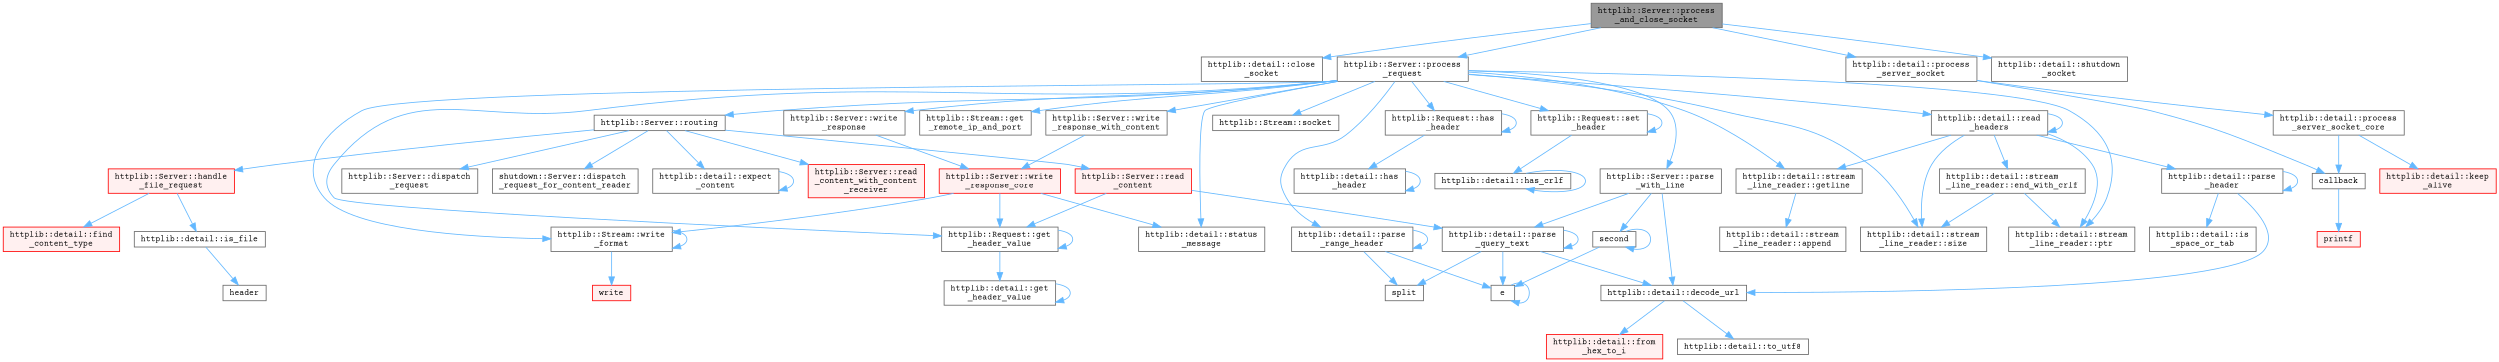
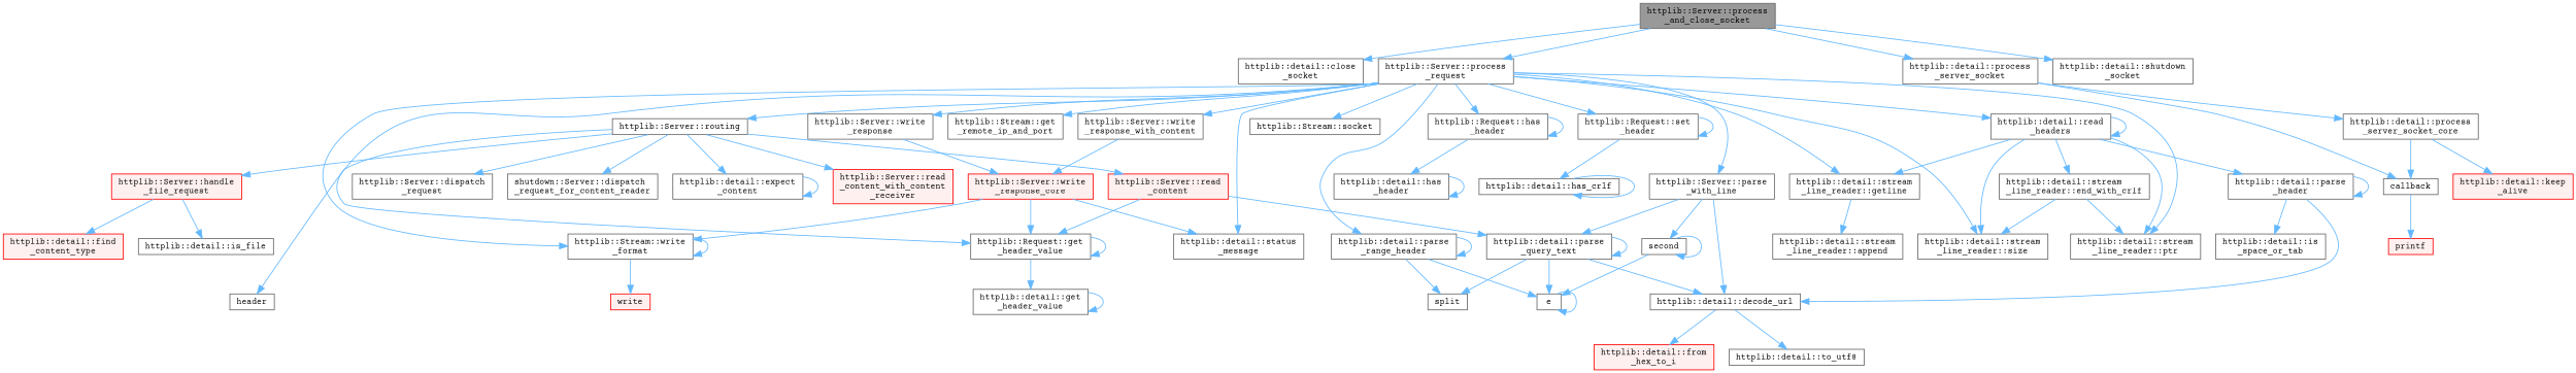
  digraph {
    fontname="Courier Prime"
    rankdir=TB
    node [color=grey40 fillcolor=white fontname="Courier Prime" fontsize=10 shape=box style=filled]
    edge [color=steelblue1 fontname="Courier Prime" fontsize=10 labelfontname=Helvetica labelfontsize=10 style=solid]
    n1 [color=gray40 fillcolor=grey60 fontcolor=black height=0.2 label="httplib::Server::process\l_and_close_socket" width=0.4]
    n2 [height=0.2 label="httplib::detail::close\l_socket" width=0.4]
    n3 [height=0.2 label="httplib::Server::process\l_request" width=0.4]
    n4 [height=0.2 label="httplib::detail::process\l_server_socket" width=0.4]
    n5 [height=0.2 label="httplib::detail::shutdown\l_socket" width=0.4]
    n6 [height=0.2 label="httplib::Request::get\l_header_value" width=0.4]
    n7 [height=0.2 label="httplib::Stream::get\l_remote_ip_and_port" width=0.4]
    n8 [height=0.2 label="httplib::detail::stream\l_line_reader::getline" width=0.4]
    n9 [height=0.2 label="httplib::Request::has\l_header" width=0.4]
    n10 [height=0.2 label="httplib::detail::parse\l_range_header" width=0.4]
    n11 [height=0.2 label="httplib::Server::parse\l_with_line" width=0.4]
    n12 [height=0.2 label="httplib::detail::stream\l_line_reader::ptr" width=0.4]
    n13 [height=0.2 label="httplib::detail::read\l_headers" width=0.4]
    n14 [height=0.2 label="httplib::detail::stream\l_line_reader::size" width=0.4]
    n15 [height=0.2 label="httplib::Server::routing" width=0.4]
    n16 [height=0.2 label="httplib::Request::set\l_header" width=0.4]
    n17 [height=0.2 label="httplib::Stream::socket" width=0.4]
    n18 [height=0.2 label="httplib::detail::status\l_message" width=0.4]
    n19 [height=0.2 label="httplib::Stream::write\l_format" width=0.4]
    n20 [height=0.2 label="httplib::Server::write\l_response" width=0.4]
    n21 [height=0.2 label="httplib::Server::write\l_response_with_content" width=0.4]
    n22 [height=0.2 label=callback width=0.4]
    n23 [height=0.2 label="httplib::detail::process\l_server_socket_core" width=0.4]
    n24 [height=0.2 label="httplib::detail::get\l_header_value" width=0.4]
    n25 [height=0.2 label="httplib::detail::stream\l_line_reader::append" width=0.4]
    n26 [height=0.2 label="httplib::detail::has\l_header" width=0.4]
    n27 [height=0.2 label=e width=0.4]
    n28 [height=0.2 label=split width=0.4]
    n29 [height=0.2 label="httplib::detail::decode_url" width=0.4]
    n30 [height=0.2 label="httplib::detail::parse\l_query_text" width=0.4]
    n31 [height=0.2 label=second width=0.4]
    n32 [height=0.2 label="httplib::detail::stream\l_line_reader::end_with_crlf" width=0.4]
    n33 [height=0.2 label="httplib::detail::parse\l_header" width=0.4]
    n34 [height=0.2 label="httplib::Server::dispatch\l_request" width=0.4]
    n35 [height=0.2 label="shutdown::Server::dispatch\l_request_for_content_reader" width=0.4]
    n36 [height=0.2 label="httplib::detail::expect\l_content" width=0.4]
    n37 [color=red fillcolor="#FFF0F0" height=0.2 label="httplib::Server::handle\l_file_request" width=0.4]
    n38 [height=0.2 label=header width=0.4]
    n39 [color=red fillcolor="#FFF0F0" height=0.2 label="httplib::Server::read\l_content" width=0.4]
    n40 [color=red fillcolor="#FFF0F0" height=0.2 label="httplib::Server::read\l_content_with_content\l_receiver" width=0.4]
    n41 [height=0.2 label="httplib::detail::has_crlf" width=0.4]
    n42 [color=red fillcolor="#FFF0F0" height=0.2 label=write width=0.4]
    n43 [color=red fillcolor="#FFF0F0" height=0.2 label="httplib::Server::write\l_response_core" width=0.4]
    n44 [color=red fillcolor="#FFF0F0" height=0.2 label="httplib::detail::from\l_hex_to_i" width=0.4]
    n45 [height=0.2 label="httplib::detail::to_utf8" width=0.4]
    n46 [height=0.2 label="httplib::detail::is\l_space_or_tab" width=0.4]
    n47 [color=red fillcolor="#FFF0F0" height=0.2 label="httplib::detail::find\l_content_type" width=0.4]
    n48 [height=0.2 label="httplib::detail::is_file" width=0.4]
    n49 [color=red fillcolor="#FFF0F0" height=0.2 label=printf width=0.4]
    n50 [color=red fillcolor="#FFF0F0" height=0.2 label="httplib::detail::keep\l_alive" width=0.4]
    n1 -> n2
    n1 -> n3
    n1 -> n4
    n1 -> n5
    n3 -> n6
    n3 -> n7
    n3 -> n8
    n3 -> n9
    n3 -> n10
    n3 -> n11
    n3 -> n12
    n3 -> n13
    n3 -> n14
    n3 -> n15
    n3 -> n16
    n3 -> n17
    n3 -> n18
    n3 -> n19
    n3 -> n20
    n3 -> n21
    n4 -> n22
    n4 -> n23
    n6 -> n6
    n6 -> n24
    n8 -> n25
    n9 -> n9
    n9 -> n26
    n10 -> n10
    n10 -> n27
    n10 -> n28
    n11 -> n29
    n11 -> n30
    n11 -> n31
    n13 -> n8
    n13 -> n12
    n13 -> n13
    n13 -> n14
    n13 -> n32
    n13 -> n33
    n15 -> n34
    n15 -> n35
    n15 -> n36
    n15 -> n37
-   n48 -> n38
+   n15 -> n38
    n15 -> n39
    n15 -> n40
    n16 -> n16
    n16 -> n41
    n19 -> n19
    n19 -> n42
    n20 -> n43
    n21 -> n43
    n22 -> n49
    n23 -> n22
    n23 -> n50
    n24 -> n24
    n26 -> n26
    n27 -> n27
    n29 -> n44
    n29 -> n45
    n30 -> n27
    n30 -> n28
    n30 -> n29
    n30 -> n30
    n31 -> n27
    n31 -> n31
    n32 -> n12
    n32 -> n14
    n33 -> n29
    n33 -> n33
    n33 -> n46
    n36 -> n36
    n37 -> n47
    n37 -> n48
    n39 -> n6
    n39 -> n30
    n41 -> n41
    n43 -> n6
    n43 -> n18
    n43 -> n19
  }
